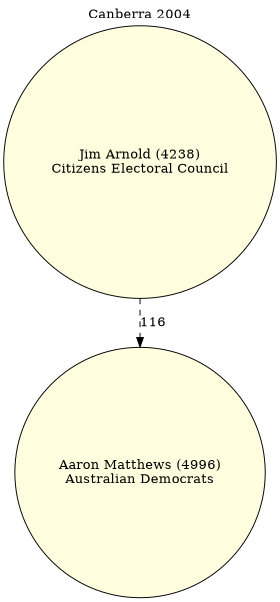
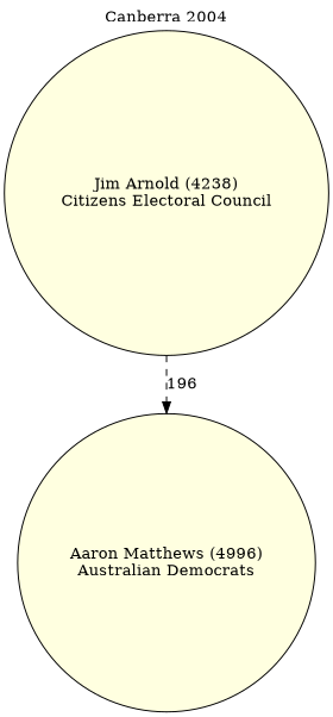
  digraph {
    label="Canberra 2004"
    labelloc=t
    mclimit=10
    node [shape=circle style=filled fillcolor=lightyellow]
    n1 [label="Aaron Matthews (4996)\nAustralian Democrats"]
    n2 [label="Jim Arnold (4238)\nCitizens Electoral Council"]
-   n2 -> n1 [label=116 style=dashed]
+   n2 -> n1 [label=196 style=dashed]
  }
